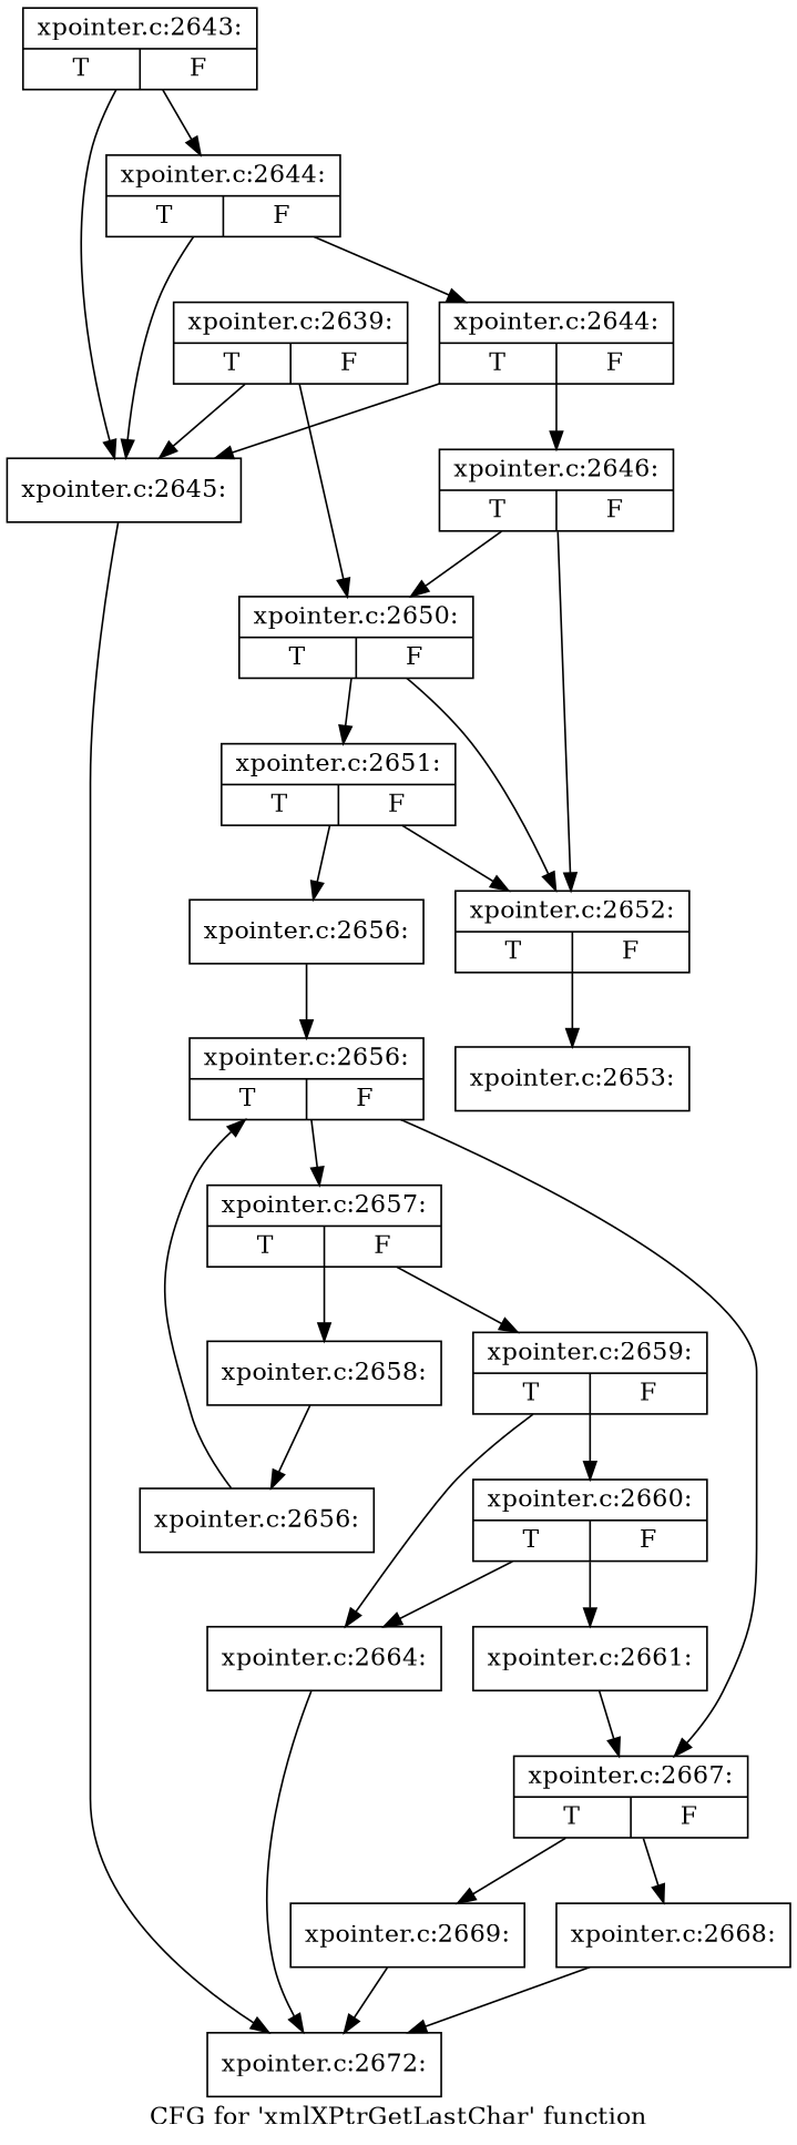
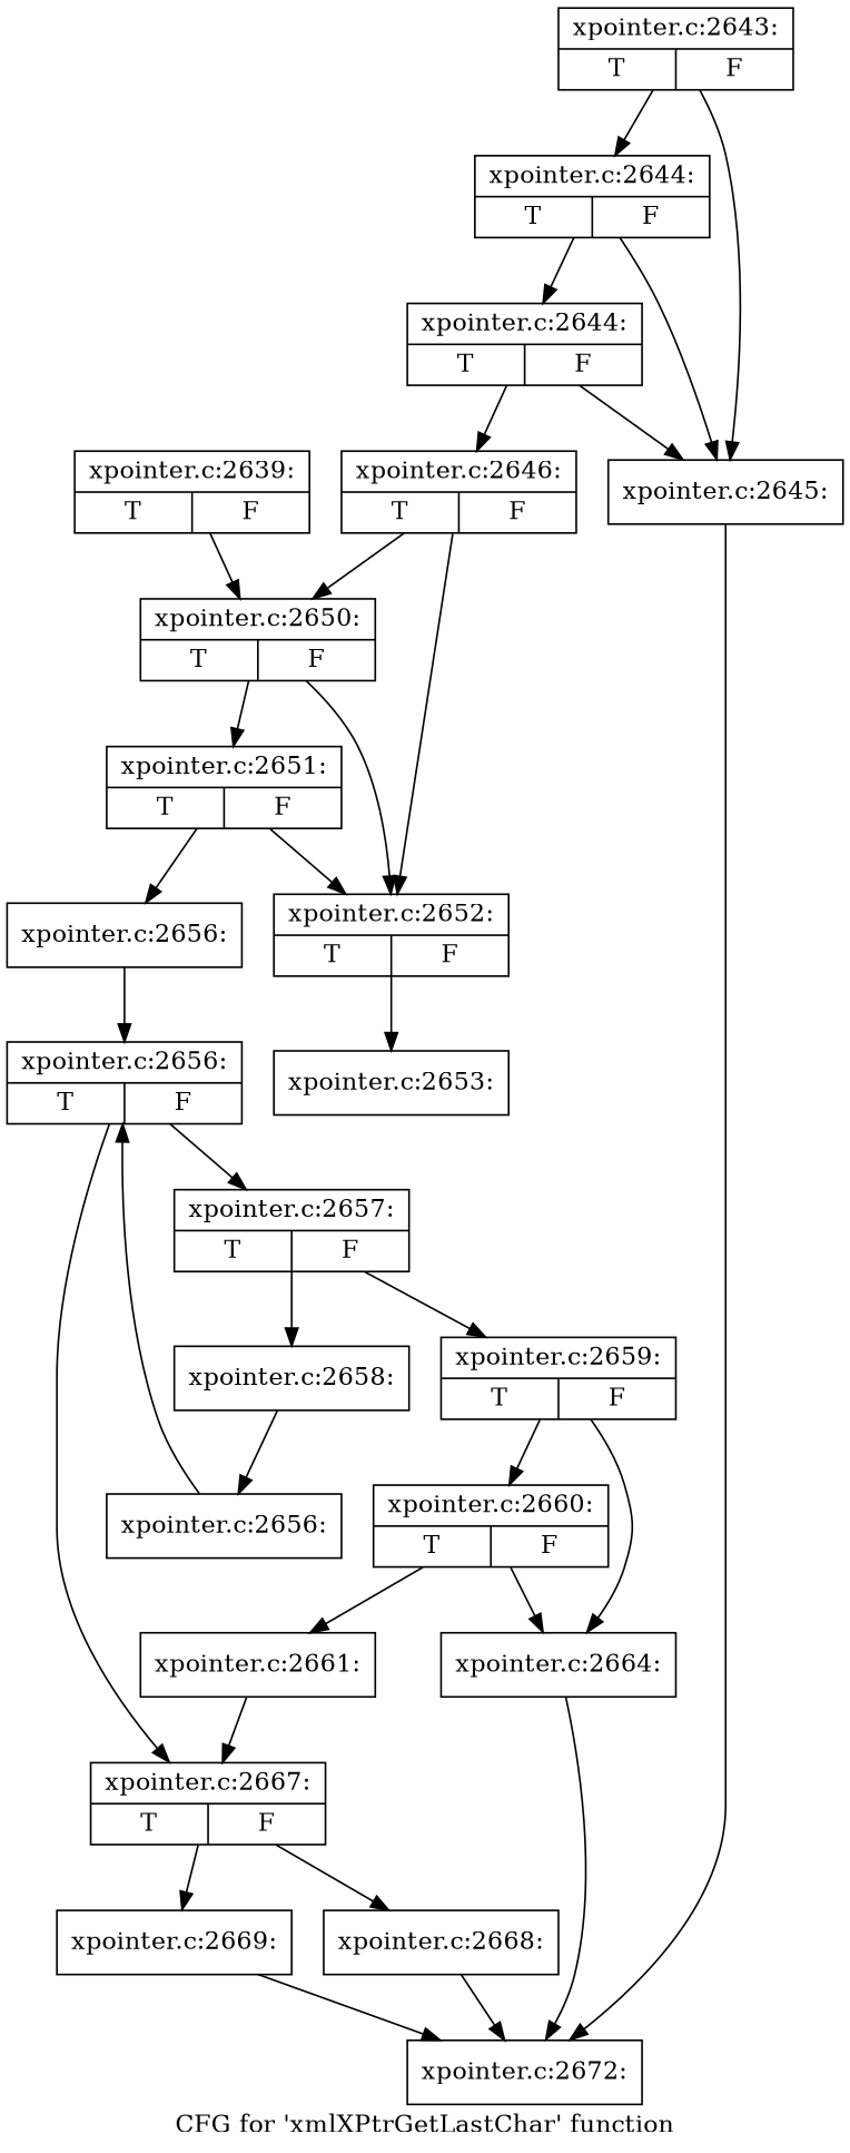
  digraph {
    label="CFG for 'xmlXPtrGetLastChar' function"
    node [shape=record]
    n1 [label="{xpointer.c:2639:|{<s0>T|<s1>F}}"]
    n2 [label="{xpointer.c:2645:}"]
    n3 [label="{xpointer.c:2650:|{<s0>T|<s1>F}}"]
    n4 [label="{xpointer.c:2672:}"]
    n5 [label="{xpointer.c:2643:|{<s0>T|<s1>F}}"]
    n6 [label="{xpointer.c:2644:|{<s0>T|<s1>F}}"]
    n7 [label="{xpointer.c:2644:|{<s0>T|<s1>F}}"]
    n8 [label="{xpointer.c:2646:|{<s0>T|<s1>F}}"]
    n9 [label="{xpointer.c:2652:|{<s0>T|<s1>F}}"]
    n10 [label="{xpointer.c:2653:}"]
    n11 [label="{xpointer.c:2651:|{<s0>T|<s1>F}}"]
    n12 [label="{xpointer.c:2656:}"]
    n13 [label="{xpointer.c:2656:|{<s0>T|<s1>F}}"]
    n14 [label="{xpointer.c:2657:|{<s0>T|<s1>F}}"]
    n15 [label="{xpointer.c:2667:|{<s0>T|<s1>F}}"]
    n16 [label="{xpointer.c:2658:}"]
    n17 [label="{xpointer.c:2659:|{<s0>T|<s1>F}}"]
    n18 [label="{xpointer.c:2668:}"]
    n19 [label="{xpointer.c:2669:}"]
    n20 [label="{xpointer.c:2656:}"]
    n21 [label="{xpointer.c:2660:|{<s0>T|<s1>F}}"]
    n22 [label="{xpointer.c:2664:}"]
    n23 [label="{xpointer.c:2661:}"]
-   n1 -> n2
    n1 -> n3
    n2 -> n4
    n3 -> n9
    n3 -> n11
    n5 -> n2
    n5 -> n6
    n6 -> n2
    n6 -> n7
    n7 -> n2
    n7 -> n8
    n8 -> n3
    n8 -> n9
    n9 -> n10
    n11 -> n9
    n11 -> n12
    n12 -> n13
    n13 -> n14
    n13 -> n15
    n14 -> n16
    n14 -> n17
    n15 -> n18
    n15 -> n19
    n16 -> n20
    n17 -> n21
    n17 -> n22
    n18 -> n4
    n19 -> n4
    n20 -> n13
    n21 -> n22
    n21 -> n23
    n22 -> n4
    n23 -> n15
  }
